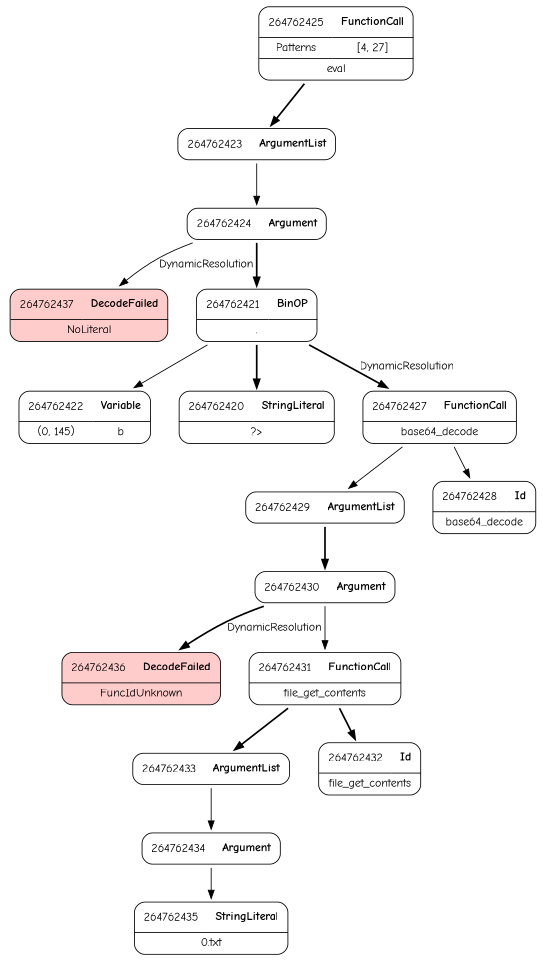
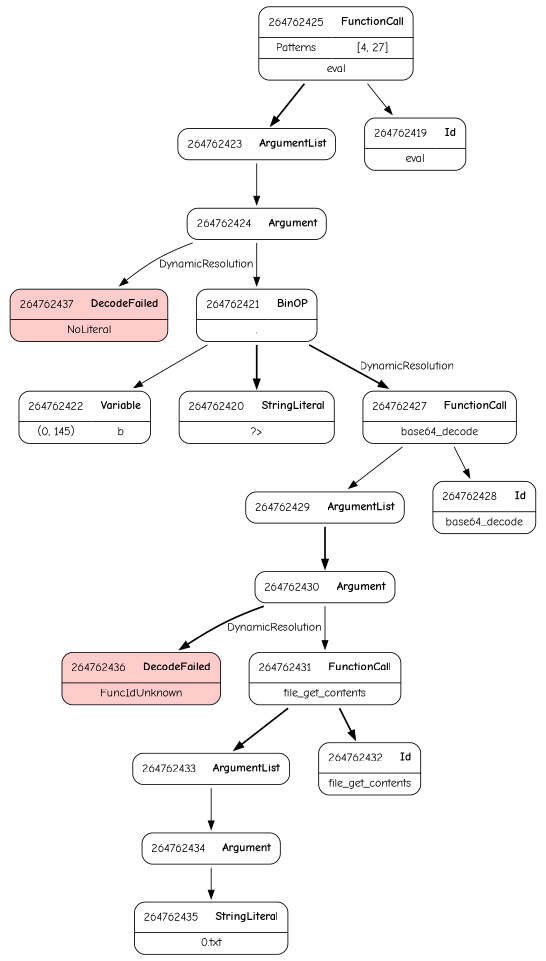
  digraph {
    fontname="Comic Neue"
    node [fontname="Comic Neue" shape=none]
    edge [fontname="Comic Neue" style=solid weight=2]
    n1 [label=<<TABLE border='1' cellspacing='0' cellpadding='10' style='rounded' bgcolor='#FFCCCC' ><TR><TD border='0'>264762437</TD><TD border='0'><B>DecodeFailed</B></TD></TR><HR/><TR><TD border='0' cellpadding='5' colspan='2'>NoLiteral</TD></TR></TABLE>>]
    n2 [label=<<TABLE border='1' cellspacing='0' cellpadding='10' style='rounded' bgcolor='#FFCCCC' ><TR><TD border='0'>264762436</TD><TD border='0'><B>DecodeFailed</B></TD></TR><HR/><TR><TD border='0' cellpadding='5' colspan='2'>FuncIdUnknown</TD></TR></TABLE>>]
    n3 [label=<<TABLE border='1' cellspacing='0' cellpadding='10' style='rounded' ><TR><TD border='0'>264762435</TD><TD border='0'><B>StringLiteral</B></TD></TR><HR/><TR><TD border='0' cellpadding='5' colspan='2'>0.txt</TD></TR></TABLE>>]
    n4 [label=<<TABLE border='1' cellspacing='0' cellpadding='10' style='rounded' ><TR><TD border='0'>264762434</TD><TD border='0'><B>Argument</B></TD></TR></TABLE>>]
    n5 [label=<<TABLE border='1' cellspacing='0' cellpadding='10' style='rounded' ><TR><TD border='0'>264762433</TD><TD border='0'><B>ArgumentList</B></TD></TR></TABLE>>]
    n6 [label=<<TABLE border='1' cellspacing='0' cellpadding='10' style='rounded' ><TR><TD border='0'>264762432</TD><TD border='0'><B>Id</B></TD></TR><HR/><TR><TD border='0' cellpadding='5' colspan='2'>file_get_contents</TD></TR></TABLE>>]
    n7 [label=<<TABLE border='1' cellspacing='0' cellpadding='10' style='rounded' ><TR><TD border='0'>264762423</TD><TD border='0'><B>ArgumentList</B></TD></TR></TABLE>>]
    n8 [label=<<TABLE border='1' cellspacing='0' cellpadding='10' style='rounded' ><TR><TD border='0'>264762424</TD><TD border='0'><B>Argument</B></TD></TR></TABLE>>]
    n9 [label=<<TABLE border='1' cellspacing='0' cellpadding='10' style='rounded' ><TR><TD border='0'>264762421</TD><TD border='0'><B>BinOP</B></TD></TR><HR/><TR><TD border='0' cellpadding='5' colspan='2'>.</TD></TR></TABLE>>]
    n10 [label=<<TABLE border='1' cellspacing='0' cellpadding='10' style='rounded' ><TR><TD border='0'>264762422</TD><TD border='0'><B>Variable</B></TD></TR><HR/><TR><TD border='0' cellpadding='5'>(0, 145)</TD><TD border='0' cellpadding='5'>b</TD></TR></TABLE>>]
    n11 [label=<<TABLE border='1' cellspacing='0' cellpadding='10' style='rounded' ><TR><TD border='0'>264762420</TD><TD border='0'><B>StringLiteral</B></TD></TR><HR/><TR><TD border='0' cellpadding='5' colspan='2'>?&gt;</TD></TR></TABLE>>]
    n12 [label=<<TABLE border='1' cellspacing='0' cellpadding='10' style='rounded' ><TR><TD border='0'>264762427</TD><TD border='0'><B>FunctionCall</B></TD></TR><HR/><TR><TD border='0' cellpadding='5' colspan='2'>base64_decode</TD></TR></TABLE>>]
    n13 [label=<<TABLE border='1' cellspacing='0' cellpadding='10' style='rounded' ><TR><TD border='0'>264762429</TD><TD border='0'><B>ArgumentList</B></TD></TR></TABLE>>]
    n14 [label=<<TABLE border='1' cellspacing='0' cellpadding='10' style='rounded' ><TR><TD border='0'>264762428</TD><TD border='0'><B>Id</B></TD></TR><HR/><TR><TD border='0' cellpadding='5' colspan='2'>base64_decode</TD></TR></TABLE>>]
    n15 [label=<<TABLE border='1' cellspacing='0' cellpadding='10' style='rounded' ><TR><TD border='0'>264762430</TD><TD border='0'><B>Argument</B></TD></TR></TABLE>>]
+   n16 [label=<<TABLE border='1' cellspacing='0' cellpadding='10' style='rounded' ><TR><TD border='0'>264762419</TD><TD border='0'><B>Id</B></TD></TR><HR/><TR><TD border='0' cellpadding='5' colspan='2'>eval</TD></TR></TABLE>>]
    n17 [label=<<TABLE border='1' cellspacing='0' cellpadding='10' style='rounded' ><TR><TD border='0'>264762431</TD><TD border='0'><B>FunctionCall</B></TD></TR><HR/><TR><TD border='0' cellpadding='5' colspan='2'>file_get_contents</TD></TR></TABLE>>]
    n18 [label=<<TABLE border='1' cellspacing='0' cellpadding='10' style='rounded' ><TR><TD border='0'>264762425</TD><TD border='0'><B>FunctionCall</B></TD></TR><HR/><TR><TD border='0' cellpadding='5'>Patterns</TD><TD border='0' cellpadding='5'>[4, 27]</TD></TR><HR/><TR><TD border='0' cellpadding='5' colspan='2'>eval</TD></TR></TABLE>>]
    n4 -> n3
    n5 -> n4
    n7 -> n8
    n8 -> n1 [label=DynamicResolution weight=""]
-   n8 -> n9 [style=bold]
+   n8 -> n9
    n9 -> n10
    n9 -> n11 [style=bold]
    n9 -> n12 [label=DynamicResolution style=bold weight=""]
    n12 -> n13
    n12 -> n14
    n13 -> n15 [style=bold]
    n15 -> n2 [label=DynamicResolution style=bold weight=""]
    n15 -> n17
    n17 -> n5 [style=bold]
    n17 -> n6 [style=bold]
    n18 -> n7 [style=bold]
+   n18 -> n16
  }
